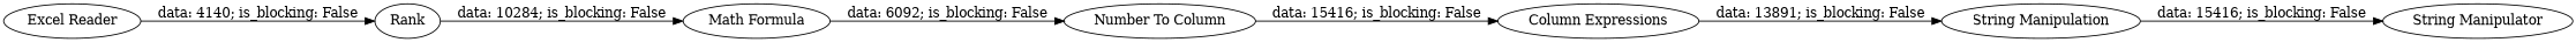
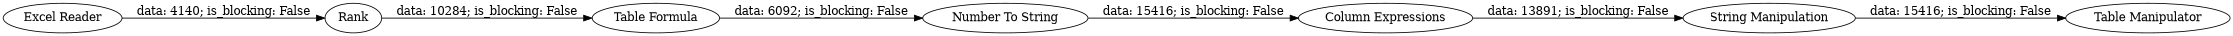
  digraph {
    rankdir=LR
    n1 [label=Rank]
-   n2 [label="Math Formula"]
-   n3 [label="Number To Column"]
+   n2 [label="Table Formula"]
+   n3 [label="Number To String"]
    n4 [label="Column Expressions"]
    n5 [label="Excel Reader"]
    n6 [label="String Manipulation"]
-   n7 [label="String Manipulator"]
+   n7 [label="Table Manipulator"]
    n1 -> n2 [label="data: 10284; is_blocking: False"]
    n2 -> n3 [label="data: 6092; is_blocking: False"]
    n3 -> n4 [label="data: 15416; is_blocking: False"]
    n4 -> n6 [label="data: 13891; is_blocking: False"]
    n5 -> n1 [label="data: 4140; is_blocking: False"]
    n6 -> n7 [label="data: 15416; is_blocking: False"]
  }
